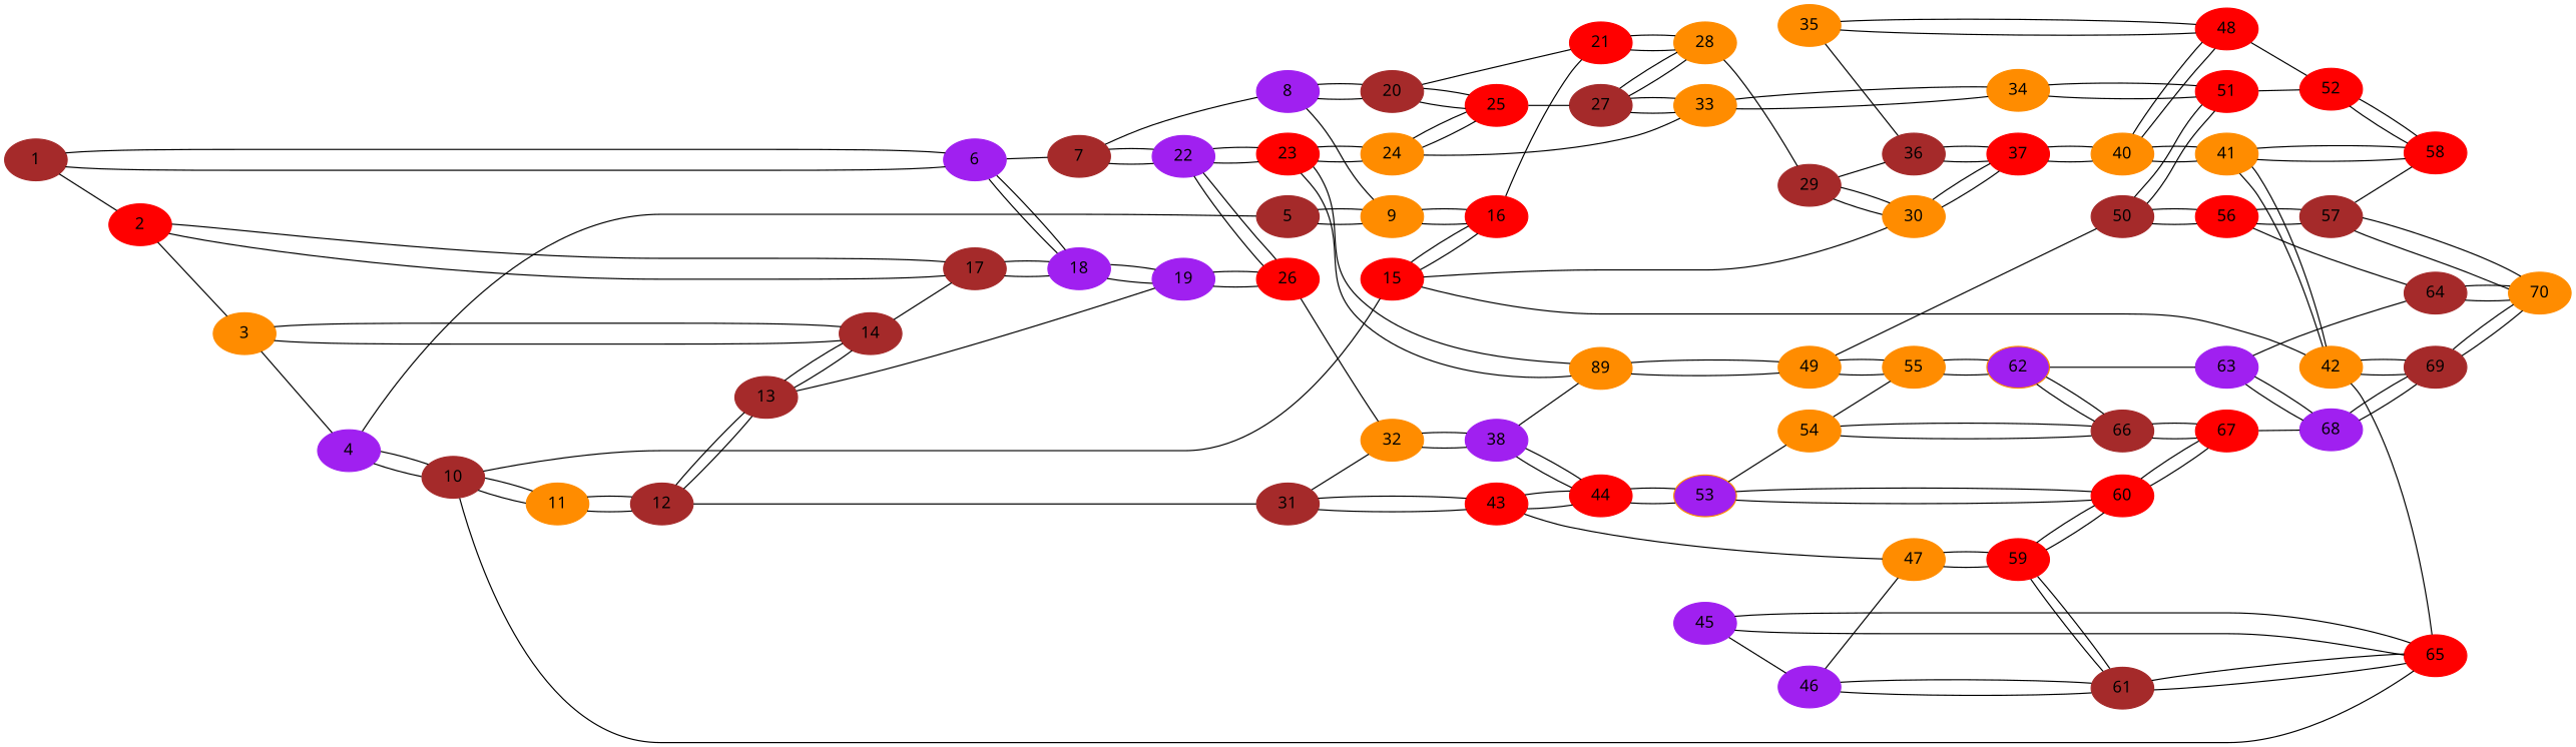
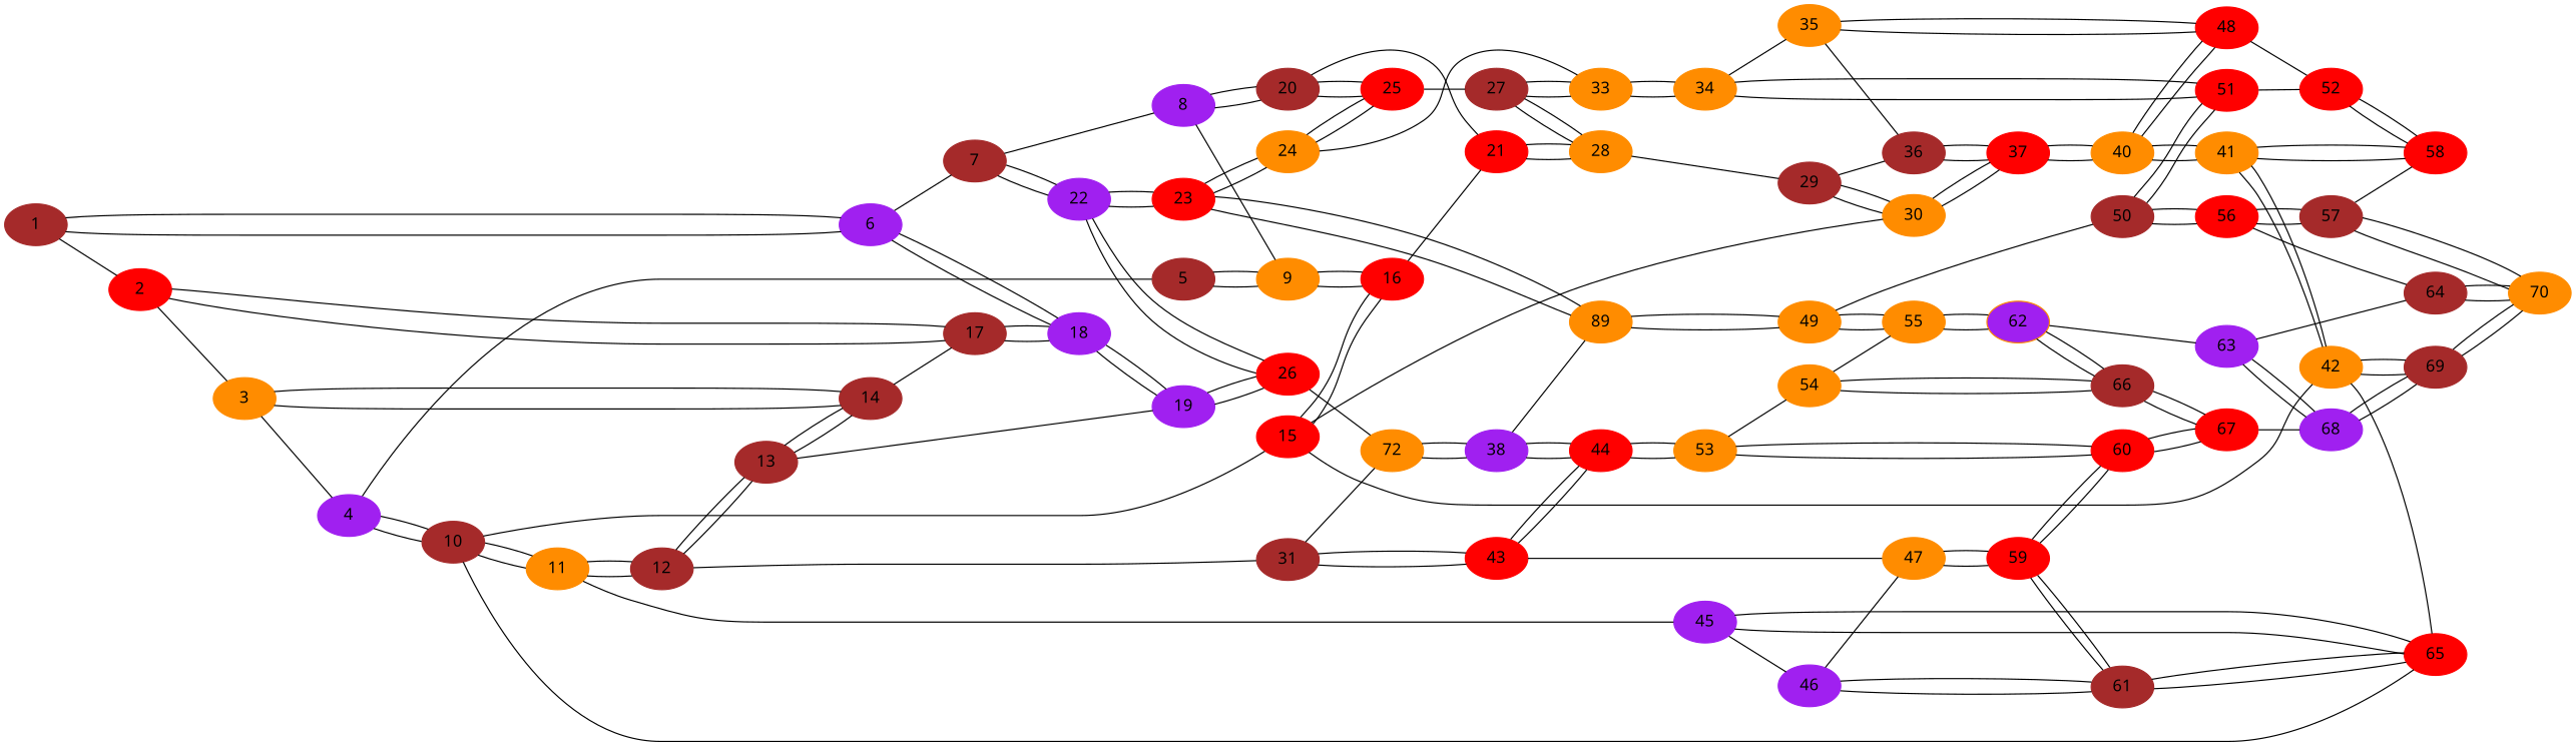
  graph {
    fontname="Noto Sans"
    rankdir=LR
    node [color=darkorange fontname="Noto Sans" style=filled]
    edge [fontname="Noto Sans"]
    1 [color=brown]
    2 [color=red]
    6 [color=purple]
    3
    17 [color=brown]
    7 [color=brown]
    18 [color=purple]
    4 [color=purple]
    14 [color=brown]
    5 [color=brown]
    10 [color=brown]
    9
    11
    15 [color=red]
    65 [color=red]
    16 [color=red]
    8 [color=purple]
    22 [color=purple]
    19 [color=purple]
    20 [color=brown]
    26 [color=red]
    23 [color=red]
    21 [color=red]
    25 [color=red]
    12 [color=brown]
    45 [color=purple]
    30
    42
    13 [color=brown]
    31 [color=brown]
    46 [color=purple]
-   32
+   32 [label=72]
    43 [color=red]
    37 [color=red]
    69 [color=brown]
    28
    27 [color=brown]
    29 [color=brown]
    24
    n40 [label=89]
    33
    49
    34
    38 [color=purple]
    36 [color=brown]
    40
    44 [color=red]
    47
    35
    51 [color=red]
    48 [color=red]
    52 [color=red]
    41
-   53 [fillcolor=purple]
+   53
    50 [color=brown]
    55
    58 [color=red]
    70
    59 [color=red]
    54
    60 [color=red]
    61 [color=brown]
    56 [color=red]
    62 [fillcolor=purple]
    57 [color=brown]
    64 [color=brown]
    66 [color=brown]
    67 [color=red]
    63 [color=purple]
    68 [color=purple]
    1 -- 2
    1 -- 6
    1 -- 6
    2 -- 3
    2 -- 17
    2 -- 17
    6 -- 7
    6 -- 18
    6 -- 18
    3 -- 4
    3 -- 14
    3 -- 14
    17 -- 18
    17 -- 18
    7 -- 8
    7 -- 22
    7 -- 22
    18 -- 19
    18 -- 19
    4 -- 5
    4 -- 10
    4 -- 10
    14 -- 17
    5 -- 9
    5 -- 9
    10 -- 11
    10 -- 11
    10 -- 15
    10 -- 65
    9 -- 16
    9 -- 16
    11 -- 12
    11 -- 12
+   11 -- 45
    15 -- 16
    15 -- 16
    15 -- 30
    15 -- 42
    16 -- 21
    8 -- 9
    8 -- 20
    8 -- 20
    22 -- 26
    22 -- 26
    22 -- 23
    22 -- 23
    19 -- 26
    19 -- 26
    20 -- 21
    20 -- 25
    20 -- 25
    26 -- 32
    23 -- 24
    23 -- 24
    23 -- n40
    23 -- n40
    21 -- 28
    21 -- 28
    25 -- 27
    12 -- 13
    12 -- 13
    12 -- 31
    45 -- 65
    45 -- 65
    45 -- 46
    30 -- 37
    30 -- 37
    42 -- 65
    42 -- 69
    42 -- 69
    13 -- 14
    13 -- 14
    13 -- 19
    31 -- 32
    31 -- 43
    31 -- 43
    46 -- 47
    46 -- 61
    46 -- 61
    32 -- 38
    32 -- 38
    43 -- 44
    43 -- 44
    43 -- 47
    37 -- 40
    37 -- 40
    69 -- 70
    69 -- 70
    28 -- 29
    27 -- 28
    27 -- 28
    27 -- 33
    27 -- 33
    29 -- 30
    29 -- 30
    29 -- 36
    24 -- 25
    24 -- 25
    24 -- 33
    n40 -- 49
    n40 -- 49
    33 -- 34
    33 -- 34
    49 -- 50
    49 -- 55
    49 -- 55
+   34 -- 35
    34 -- 51
    34 -- 51
    38 -- n40
    38 -- 44
    38 -- 44
    36 -- 37
    36 -- 37
    40 -- 48
    40 -- 48
    40 -- 41
    40 -- 41
    44 -- 53
    44 -- 53
    47 -- 59
    47 -- 59
    35 -- 36
    35 -- 48
    35 -- 48
    51 -- 52
    48 -- 52
    52 -- 58
    52 -- 58
    41 -- 42
    41 -- 42
    41 -- 58
    41 -- 58
    53 -- 54
    53 -- 60
    53 -- 60
    50 -- 51
    50 -- 51
    50 -- 56
    50 -- 56
    55 -- 62
    55 -- 62
    59 -- 60
    59 -- 60
    59 -- 61
    59 -- 61
    54 -- 55
    54 -- 66
    54 -- 66
    60 -- 67
    60 -- 67
    61 -- 65
    61 -- 65
    56 -- 57
    56 -- 57
    56 -- 64
    62 -- 66
    62 -- 66
    62 -- 63
    57 -- 58
    57 -- 70
    57 -- 70
    64 -- 70
    64 -- 70
    66 -- 67
    66 -- 67
    67 -- 68
    63 -- 64
    63 -- 68
    63 -- 68
    68 -- 69
    68 -- 69
  }
